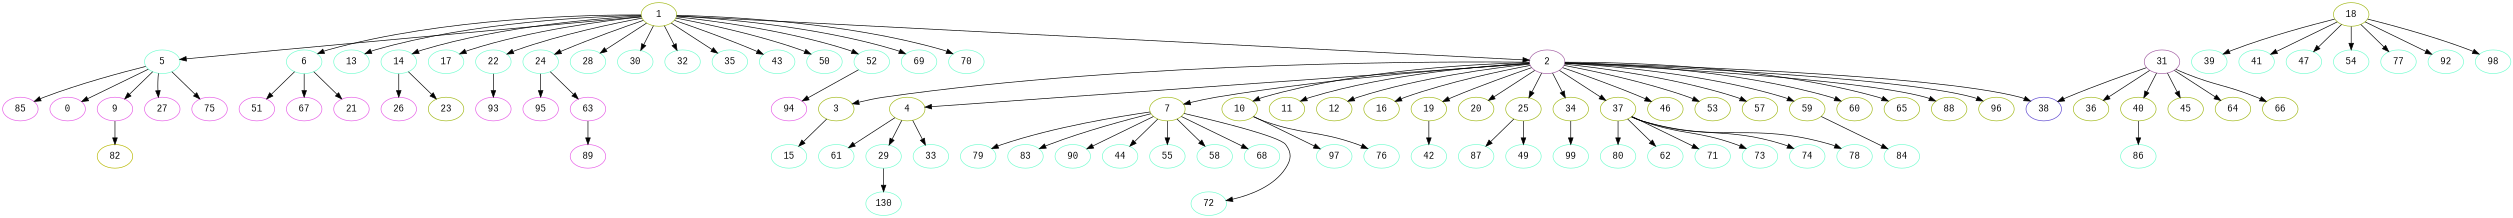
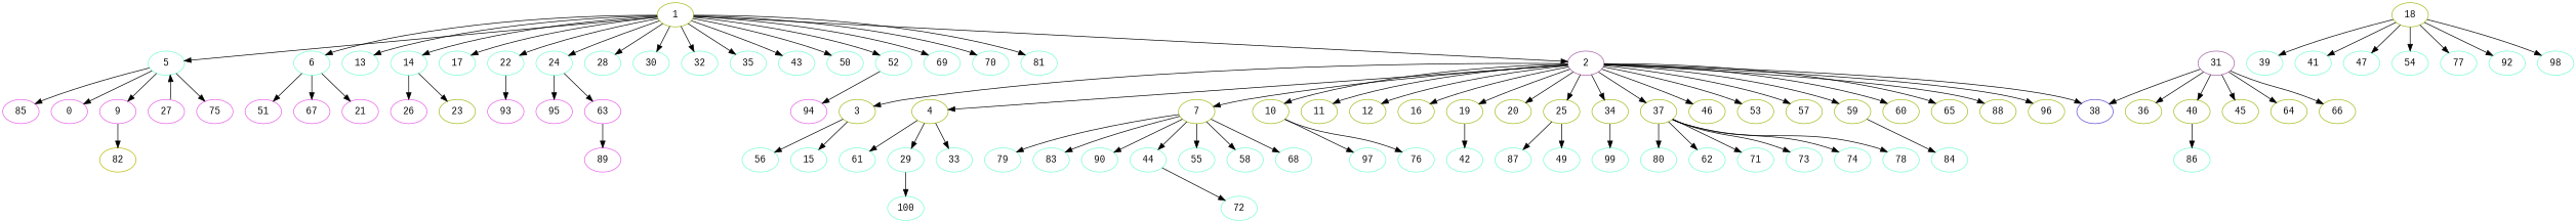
  digraph {
    fontname="Liberation Mono"
    node [color="#73fdcf" fontname="Liberation Mono"]
    edge [color=black fontname="Liberation Mono"]
    38 [color="#5c45cf"]
    2 [color="#a15ca1"]
    3 [color="#a1b817"]
    4 [color="#a1b817"]
    7 [color="#a1b817"]
    10 [color="#a1b817"]
    11 [color="#a1b817"]
    12 [color="#a1b817"]
    16 [color="#a1b817"]
    19 [color="#a1b817"]
    20 [color="#a1b817"]
    25 [color="#a1b817"]
    34 [color="#a1b817"]
    37 [color="#a1b817"]
    46 [color="#a1b817"]
    53 [color="#a1b817"]
    57 [color="#a1b817"]
    59 [color="#a1b817"]
    60 [color="#a1b817"]
    65 [color="#a1b817"]
    88 [color="#a1b817"]
    96 [color="#a1b817"]
    15
+   56
    29
    33
    61
    44
    55
    58
    68
    72
    79
    83
    90
    76
    97
    18 [color="#a1b817"]
    39
    41
    47
    54
    77
    92
    98
    42
    49
    87
    99
    62
    71
    73
    74
    78
    80
    84
    31 [color="#a15ca1"]
    36 [color="#a1b817"]
    40 [color="#a1b817"]
    45 [color="#a1b817"]
    64 [color="#a1b817"]
    66 [color="#a1b817"]
    86
    1 [color="#a1b817"]
    5
    6
    13
    14
    17
    22
    24
    28
    30
    32
    35
    43
    50
    52
    69
    70
+   81
    n82 [color="#e65ce6" label=0]
    9 [color="#e65ce6"]
    27 [color="#e65ce6"]
    75 [color="#e65ce6"]
    85 [color="#e65ce6"]
    21 [color="#e65ce6"]
    51 [color="#e65ce6"]
    67 [color="#e65ce6"]
    23 [color="#a1b817"]
    26 [color="#e65ce6"]
    93 [color="#e65ce6"]
    63 [color="#e65ce6"]
    95 [color="#e65ce6"]
    94 [color="#e65ce6"]
-   100 [label=130]
+   100
    82 [color="#b8b800"]
    89 [color="#e65ce6"]
    2 -> 38
    2 -> 3
    2 -> 4
    2 -> 7
    2 -> 10
    2 -> 11
    2 -> 12
    2 -> 16
    2 -> 19
    2 -> 20
    2 -> 25
    2 -> 34
    2 -> 37
    2 -> 46
    2 -> 53
    2 -> 57
    2 -> 59
    2 -> 60
    2 -> 65
    2 -> 88
    2 -> 96
    3 -> 15
+   3 -> 56
    4 -> 29
    4 -> 33
    4 -> 61
    7 -> 44
    7 -> 55
    7 -> 58
    7 -> 68
-   7 -> 72
+   44 -> 72
    7 -> 79
    7 -> 83
    7 -> 90
    10 -> 76
    10 -> 97
    19 -> 42
    25 -> 49
    25 -> 87
    34 -> 99
    37 -> 62
    37 -> 71
    37 -> 73
    37 -> 74
    37 -> 78
    37 -> 80
    59 -> 84
    29 -> 100
    18 -> 39
    18 -> 41
    18 -> 47
    18 -> 54
    18 -> 77
    18 -> 92
    18 -> 98
    31 -> 38
    31 -> 36
    31 -> 40
    31 -> 45
    31 -> 64
    31 -> 66
    40 -> 86
    1 -> 2
    1 -> 5
    1 -> 6
    1 -> 13
    1 -> 14
    1 -> 17
    1 -> 22
    1 -> 24
    1 -> 28
    1 -> 30
    1 -> 32
    1 -> 35
    1 -> 43
    1 -> 50
    1 -> 52
    1 -> 69
    1 -> 70
+   1 -> 81
    5 -> n82
    5 -> 9
-   5 -> 27
+   27 -> 5
    5 -> 75
    5 -> 85
    6 -> 21
    6 -> 51
    6 -> 67
    14 -> 23
    14 -> 26
    22 -> 93
    24 -> 63
    24 -> 95
    52 -> 94
    9 -> 82
    63 -> 89
  }
